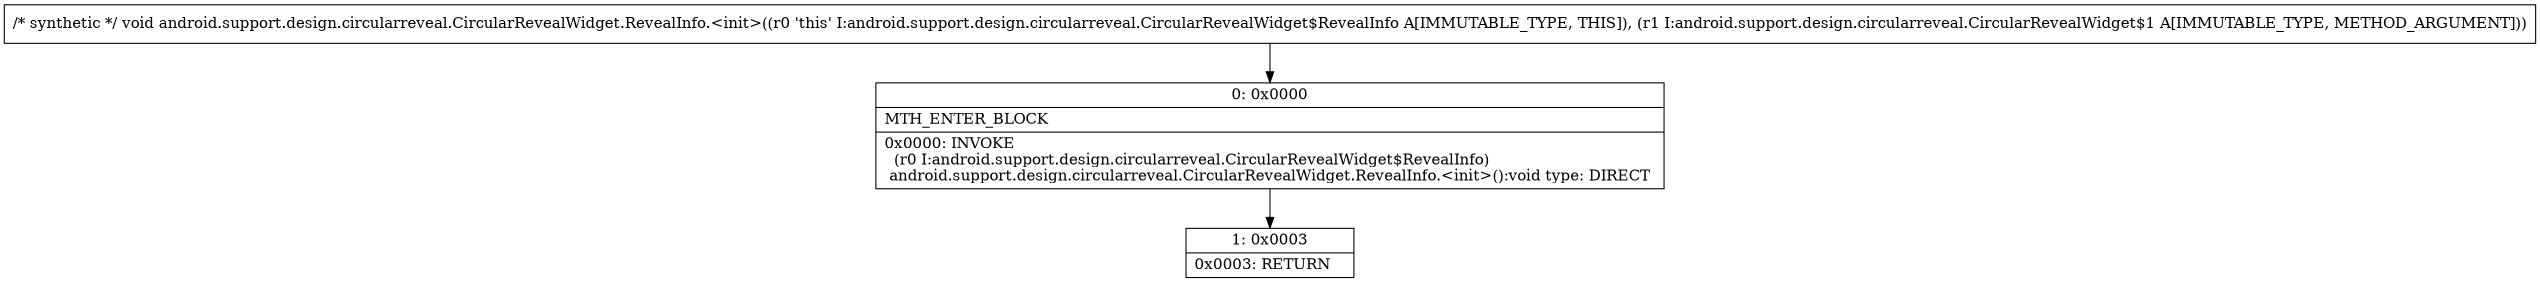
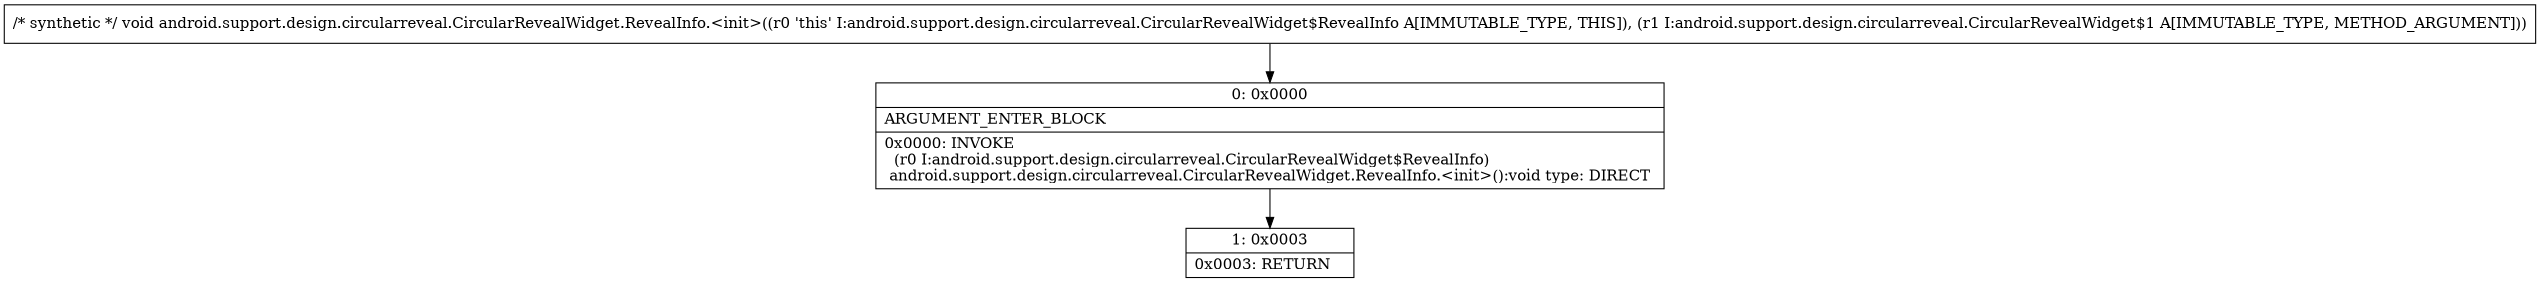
  digraph {
    node [shape=record]
-   n1 [label="{0\:\ 0x0000|MTH_ENTER_BLOCK\l|0x0000: INVOKE  \l  (r0 I:android.support.design.circularreveal.CircularRevealWidget$RevealInfo)\l android.support.design.circularreveal.CircularRevealWidget.RevealInfo.\<init\>():void type: DIRECT \l}"]
+   n1 [label="{0\:\ 0x0000|ARGUMENT_ENTER_BLOCK\l|0x0000: INVOKE  \l  (r0 I:android.support.design.circularreveal.CircularRevealWidget$RevealInfo)\l android.support.design.circularreveal.CircularRevealWidget.RevealInfo.\<init\>():void type: DIRECT \l}"]
    n2 [label="{1\:\ 0x0003|0x0003: RETURN   \l}"]
    n3 [label="{\/* synthetic *\/ void android.support.design.circularreveal.CircularRevealWidget.RevealInfo.\<init\>((r0 'this' I:android.support.design.circularreveal.CircularRevealWidget$RevealInfo A[IMMUTABLE_TYPE, THIS]), (r1 I:android.support.design.circularreveal.CircularRevealWidget$1 A[IMMUTABLE_TYPE, METHOD_ARGUMENT])) }"]
    n1 -> n2
    n3 -> n1
  }
